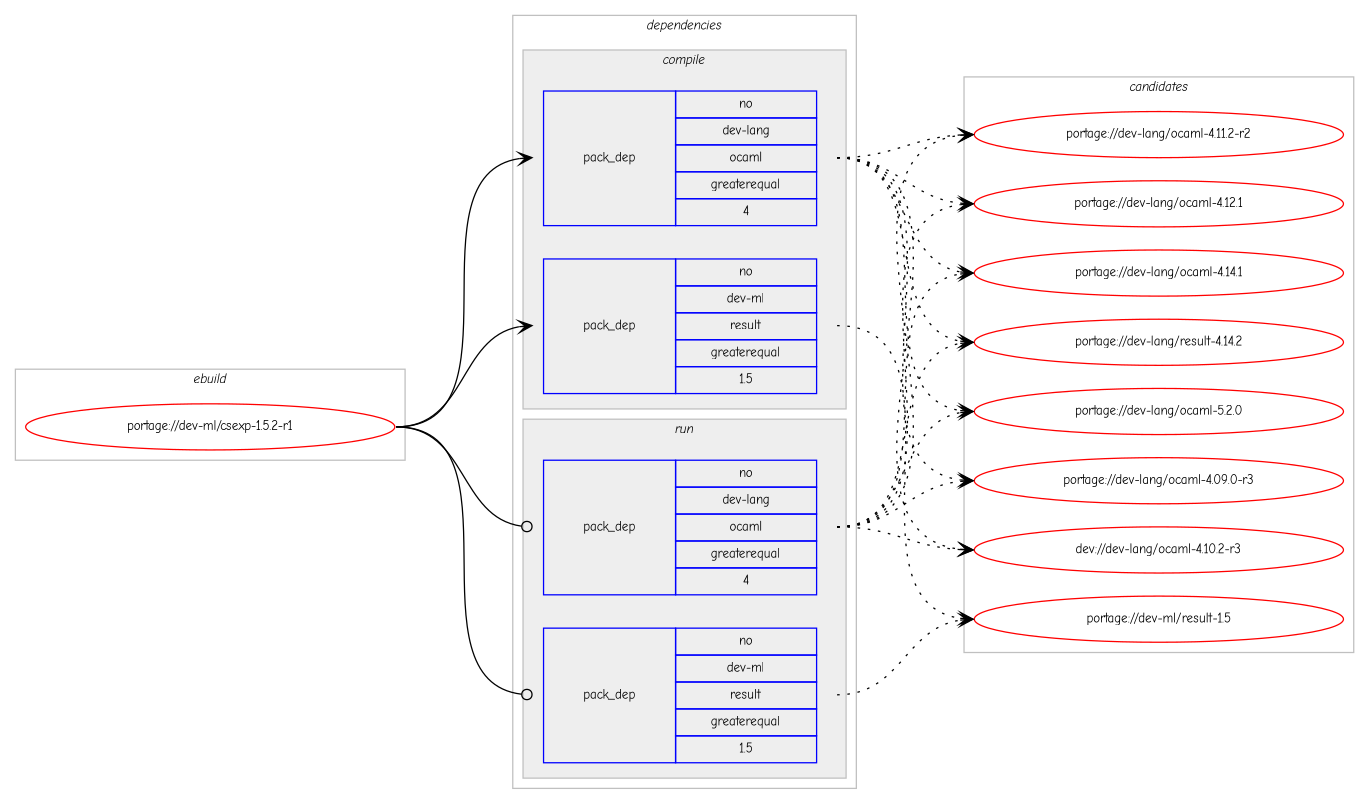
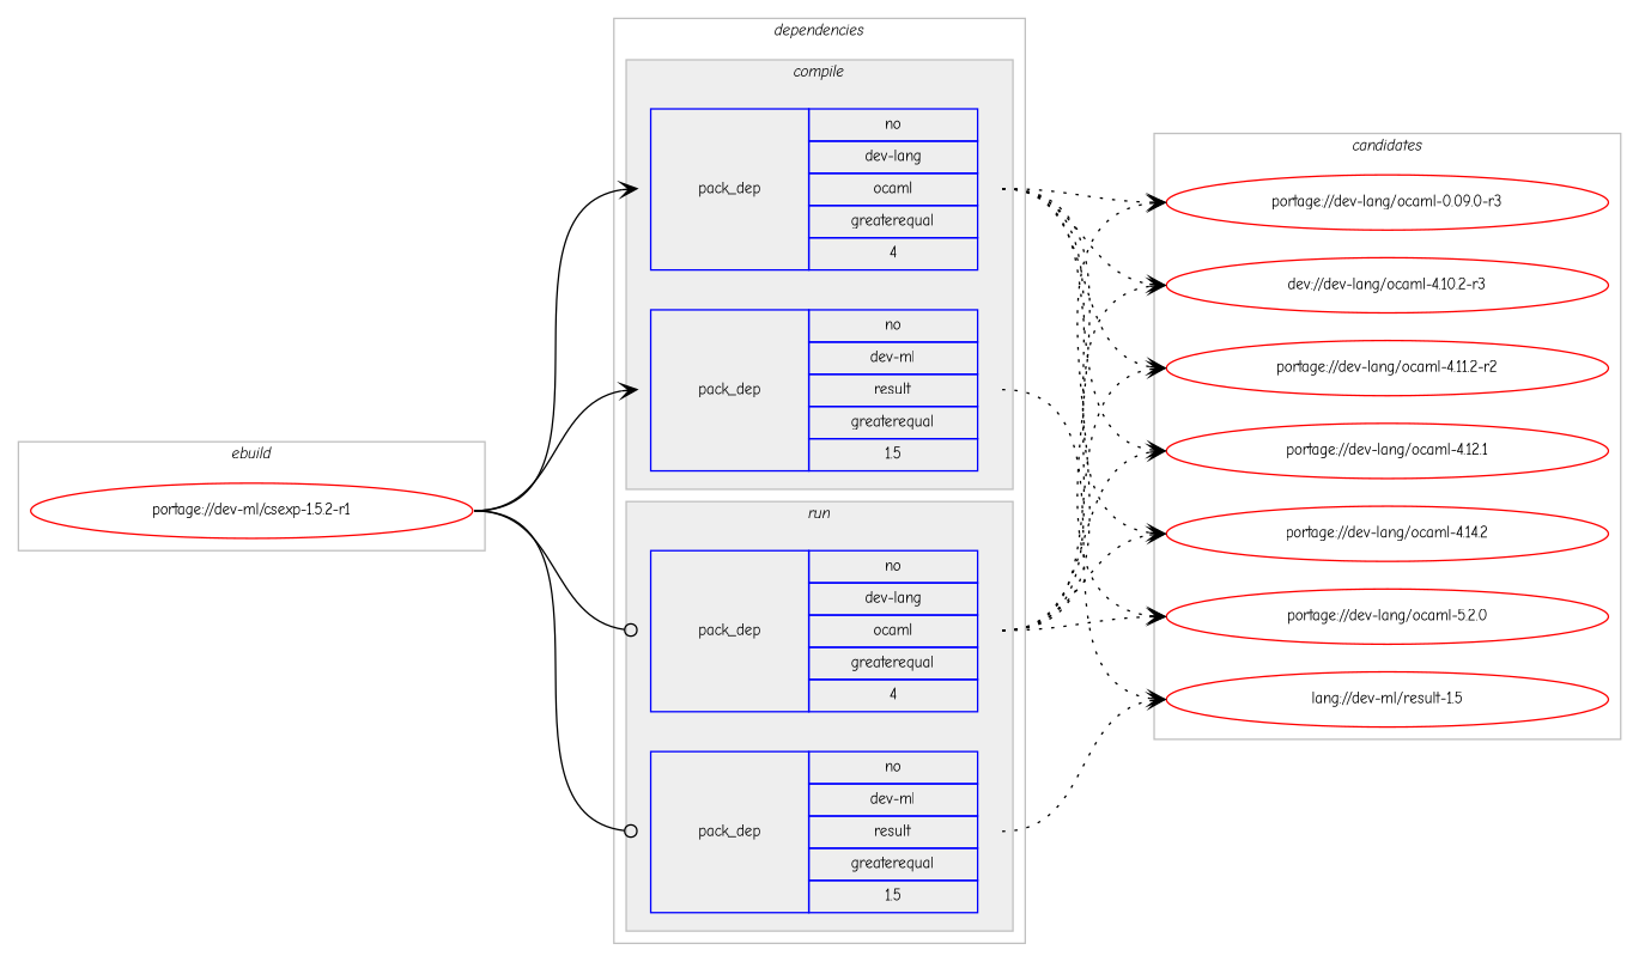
  digraph {
    compound=true
    concentrate=true
    fontname="Comic Neue"
    fontsize=10
    newrank=true
    rankdir=LR
    ranksep=1.5
    node [color=red fontname="Comic Neue" fontsize=10]
    edge [arrowhead=vee fontname="Comic Neue" headport=w style=dotted tailport=e weight=100]
    n1 [label="portage://dev-ml/csexp-1.5.2-r1" width=4]
    n2 [color=blue label=<<TABLE BORDER="0" CELLBORDER="1" CELLSPACING="0" CELLPADDING="4" WIDTH="220"><TR><TD ROWSPAN="6" CELLPADDING="30">pack_dep</TD></TR><TR><TD WIDTH="110">no</TD></TR><TR><TD>dev-lang</TD></TR><TR><TD>ocaml</TD></TR><TR><TD>greaterequal</TD></TR><TR><TD>4</TD></TR></TABLE>> shape=none]
    n3 [color=blue label=<<TABLE BORDER="0" CELLBORDER="1" CELLSPACING="0" CELLPADDING="4" WIDTH="220"><TR><TD ROWSPAN="6" CELLPADDING="30">pack_dep</TD></TR><TR><TD WIDTH="110">no</TD></TR><TR><TD>dev-ml</TD></TR><TR><TD>result</TD></TR><TR><TD>greaterequal</TD></TR><TR><TD>1.5</TD></TR></TABLE>> shape=none]
    n4 [color=blue label=<<TABLE BORDER="0" CELLBORDER="1" CELLSPACING="0" CELLPADDING="4" WIDTH="220"><TR><TD ROWSPAN="6" CELLPADDING="30">pack_dep</TD></TR><TR><TD WIDTH="110">no</TD></TR><TR><TD>dev-lang</TD></TR><TR><TD>ocaml</TD></TR><TR><TD>greaterequal</TD></TR><TR><TD>4</TD></TR></TABLE>> shape=none]
    n5 [color=blue label=<<TABLE BORDER="0" CELLBORDER="1" CELLSPACING="0" CELLPADDING="4" WIDTH="220"><TR><TD ROWSPAN="6" CELLPADDING="30">pack_dep</TD></TR><TR><TD WIDTH="110">no</TD></TR><TR><TD>dev-ml</TD></TR><TR><TD>result</TD></TR><TR><TD>greaterequal</TD></TR><TR><TD>1.5</TD></TR></TABLE>> shape=none]
-   n6 [label="portage://dev-lang/ocaml-4.09.0-r3" width=4]
+   n6 [label="portage://dev-lang/ocaml-0.09.0-r3" width=4]
    n7 [label="dev://dev-lang/ocaml-4.10.2-r3" width=4]
    n8 [label="portage://dev-lang/ocaml-4.11.2-r2" width=4]
    n9 [label="portage://dev-lang/ocaml-4.12.1" width=4]
-   n10 [label="portage://dev-lang/ocaml-4.14.1" width=4]
-   n11 [label="portage://dev-lang/result-4.14.2" width=4]
+   n11 [label="portage://dev-lang/ocaml-4.14.2" width=4]
    n12 [label="portage://dev-lang/ocaml-5.2.0" width=4]
-   n13 [label="portage://dev-ml/result-1.5" width=4]
+   n13 [label="lang://dev-ml/result-1.5" width=4]
    subgraph cluster_1 {
      color=gray
      label=<<i>ebuild</i>>
      rank=same
      n1
    }
    subgraph cluster_2 {
      color=gray
      label=<<i>dependencies</i>>
      subgraph cluster_3 {
        color=gray
        fillcolor="#eeeeee"
        label=<<i>compile</i>>
        style=filled
        subgraph sub_4 {
          color=gray
          fillcolor="#eeeeee"
          label=<<i>compile</i>>
          style=filled
          n2
        }
        subgraph sub_5 {
          color=gray
          fillcolor="#eeeeee"
          label=<<i>compile</i>>
          style=filled
          n3
        }
      }
      subgraph cluster_6 {
        color=gray
        fillcolor="#eeeeee"
        label=<<i>compile and run</i>>
        style=filled
      }
      subgraph cluster_7 {
        color=gray
        fillcolor="#eeeeee"
        label=<<i>run</i>>
        style=filled
        subgraph sub_8 {
          color=gray
          fillcolor="#eeeeee"
          label=<<i>run</i>>
          style=filled
          n4
        }
        subgraph sub_9 {
          color=gray
          fillcolor="#eeeeee"
          label=<<i>run</i>>
          style=filled
          n5
        }
      }
    }
    subgraph cluster_10 {
      color=gray
      label=<<i>candidates</i>>
      rank=same
      subgraph sub_11 {
        color=black
        label=<<i>candidates</i>>
        nodesep=1
        rank=same
        n6
        n7
        n8
        n9
-       n10
        n11
        n12
      }
      subgraph sub_12 {
        color=black
        label=<<i>candidates</i>>
        nodesep=1
        rank=same
        n13
      }
      subgraph sub_13 {
        color=black
        label=<<i>candidates</i>>
        nodesep=1
        rank=same
        n6
        n7
        n8
        n9
-       n10
        n11
        n12
      }
      subgraph sub_14 {
        color=black
        label=<<i>candidates</i>>
        nodesep=1
        rank=same
        n13
      }
    }
    n1 -> n2 [style=solid weight=20]
    n1 -> n3 [style=solid weight=20]
    n1 -> n4 [arrowhead=odot style=solid weight=20]
    n1 -> n5 [arrowhead=odot style=solid weight=20]
    n2 -> n6
    n2 -> n7
    n2 -> n8
    n2 -> n9
-   n2 -> n10
    n2 -> n11
    n2 -> n12
    n3 -> n13
    n4 -> n6
    n4 -> n7
    n4 -> n8
    n4 -> n9
-   n4 -> n10
    n4 -> n11
    n4 -> n12
    n5 -> n13
  }
